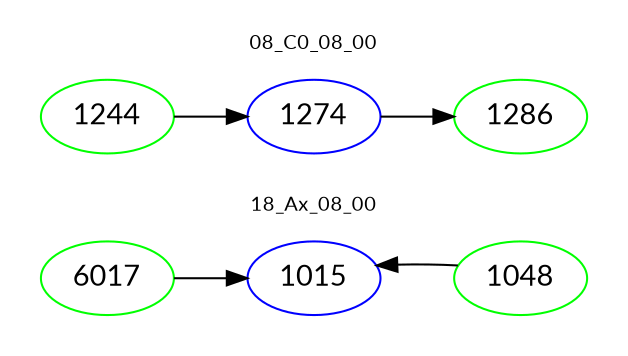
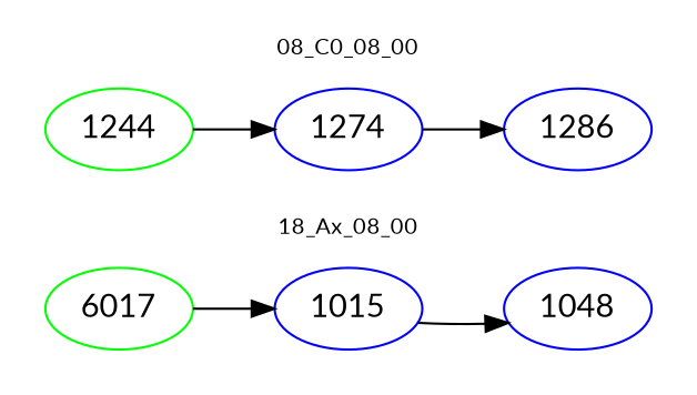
  digraph {
    fontname=Lato
    rankdir=LR
    node [color=blue fontname=Lato]
    edge [color=black fontname=Lato]
    n1 [color=green label=6017]
    n2 [label=1015]
-   n3 [color=green label=1048]
+   n3 [label=1048]
    n4 [color=green label=1244]
    n5 [label=1274]
-   n6 [color=green label=1286]
+   n6 [label=1286]
    subgraph cluster_1 {
      color=white
      fontsize=10
      label="18_Ax_08_00"
      n1
      n2
      n3
    }
    subgraph cluster_2 {
      color=white
      fontsize=10
      label="08_C0_08_00"
      n4
      n5
      n6
    }
    n1 -> n2
-   n3 -> n2
+   n2 -> n3
    n4 -> n5
    n5 -> n6
  }
